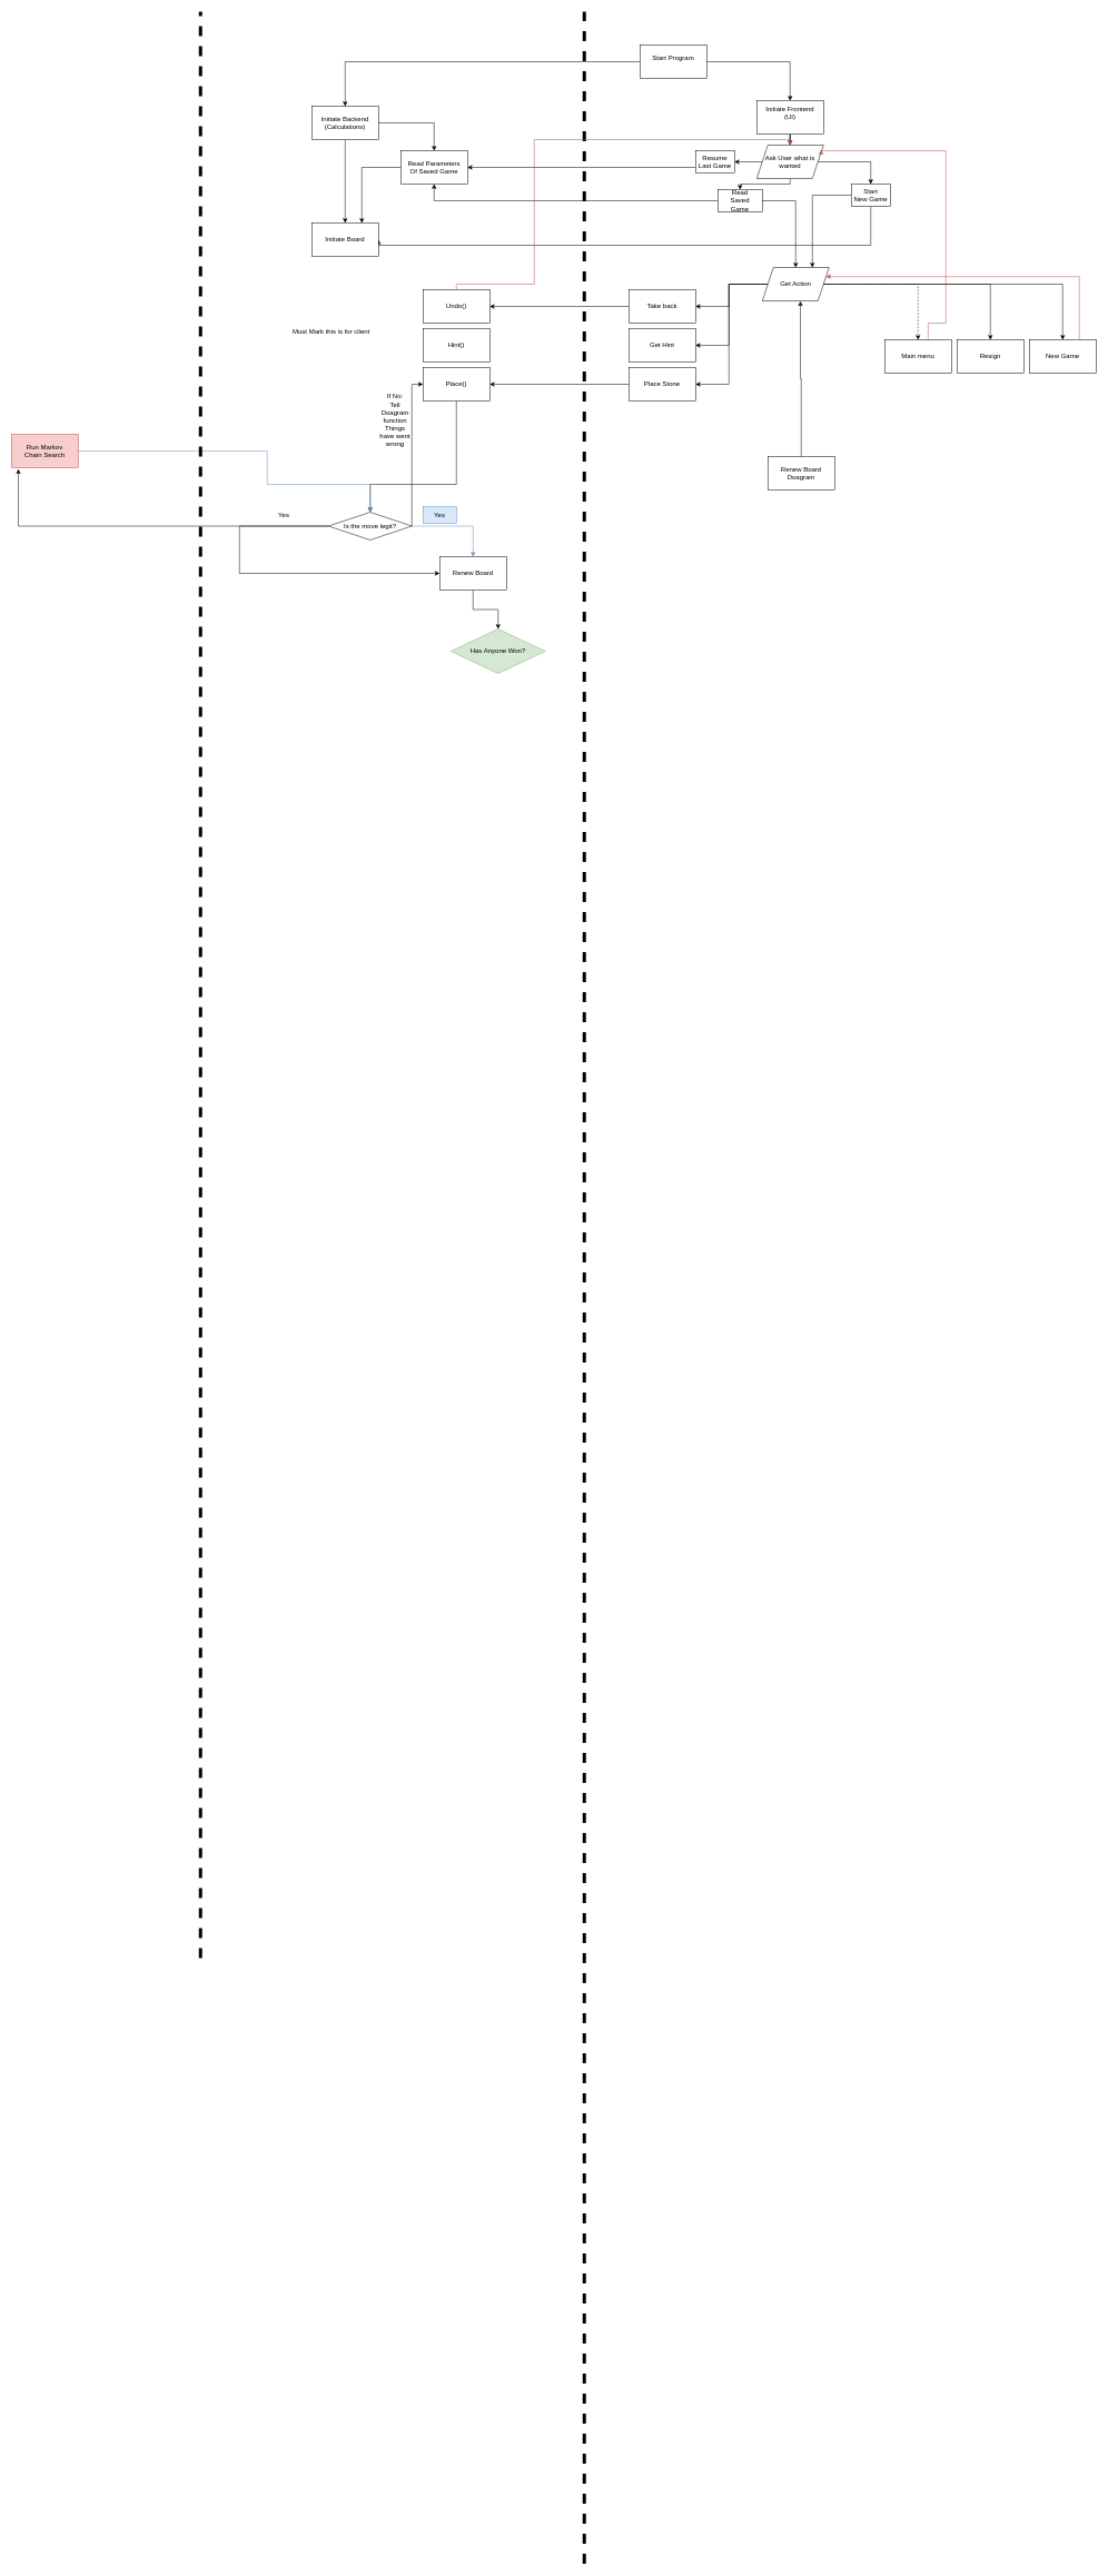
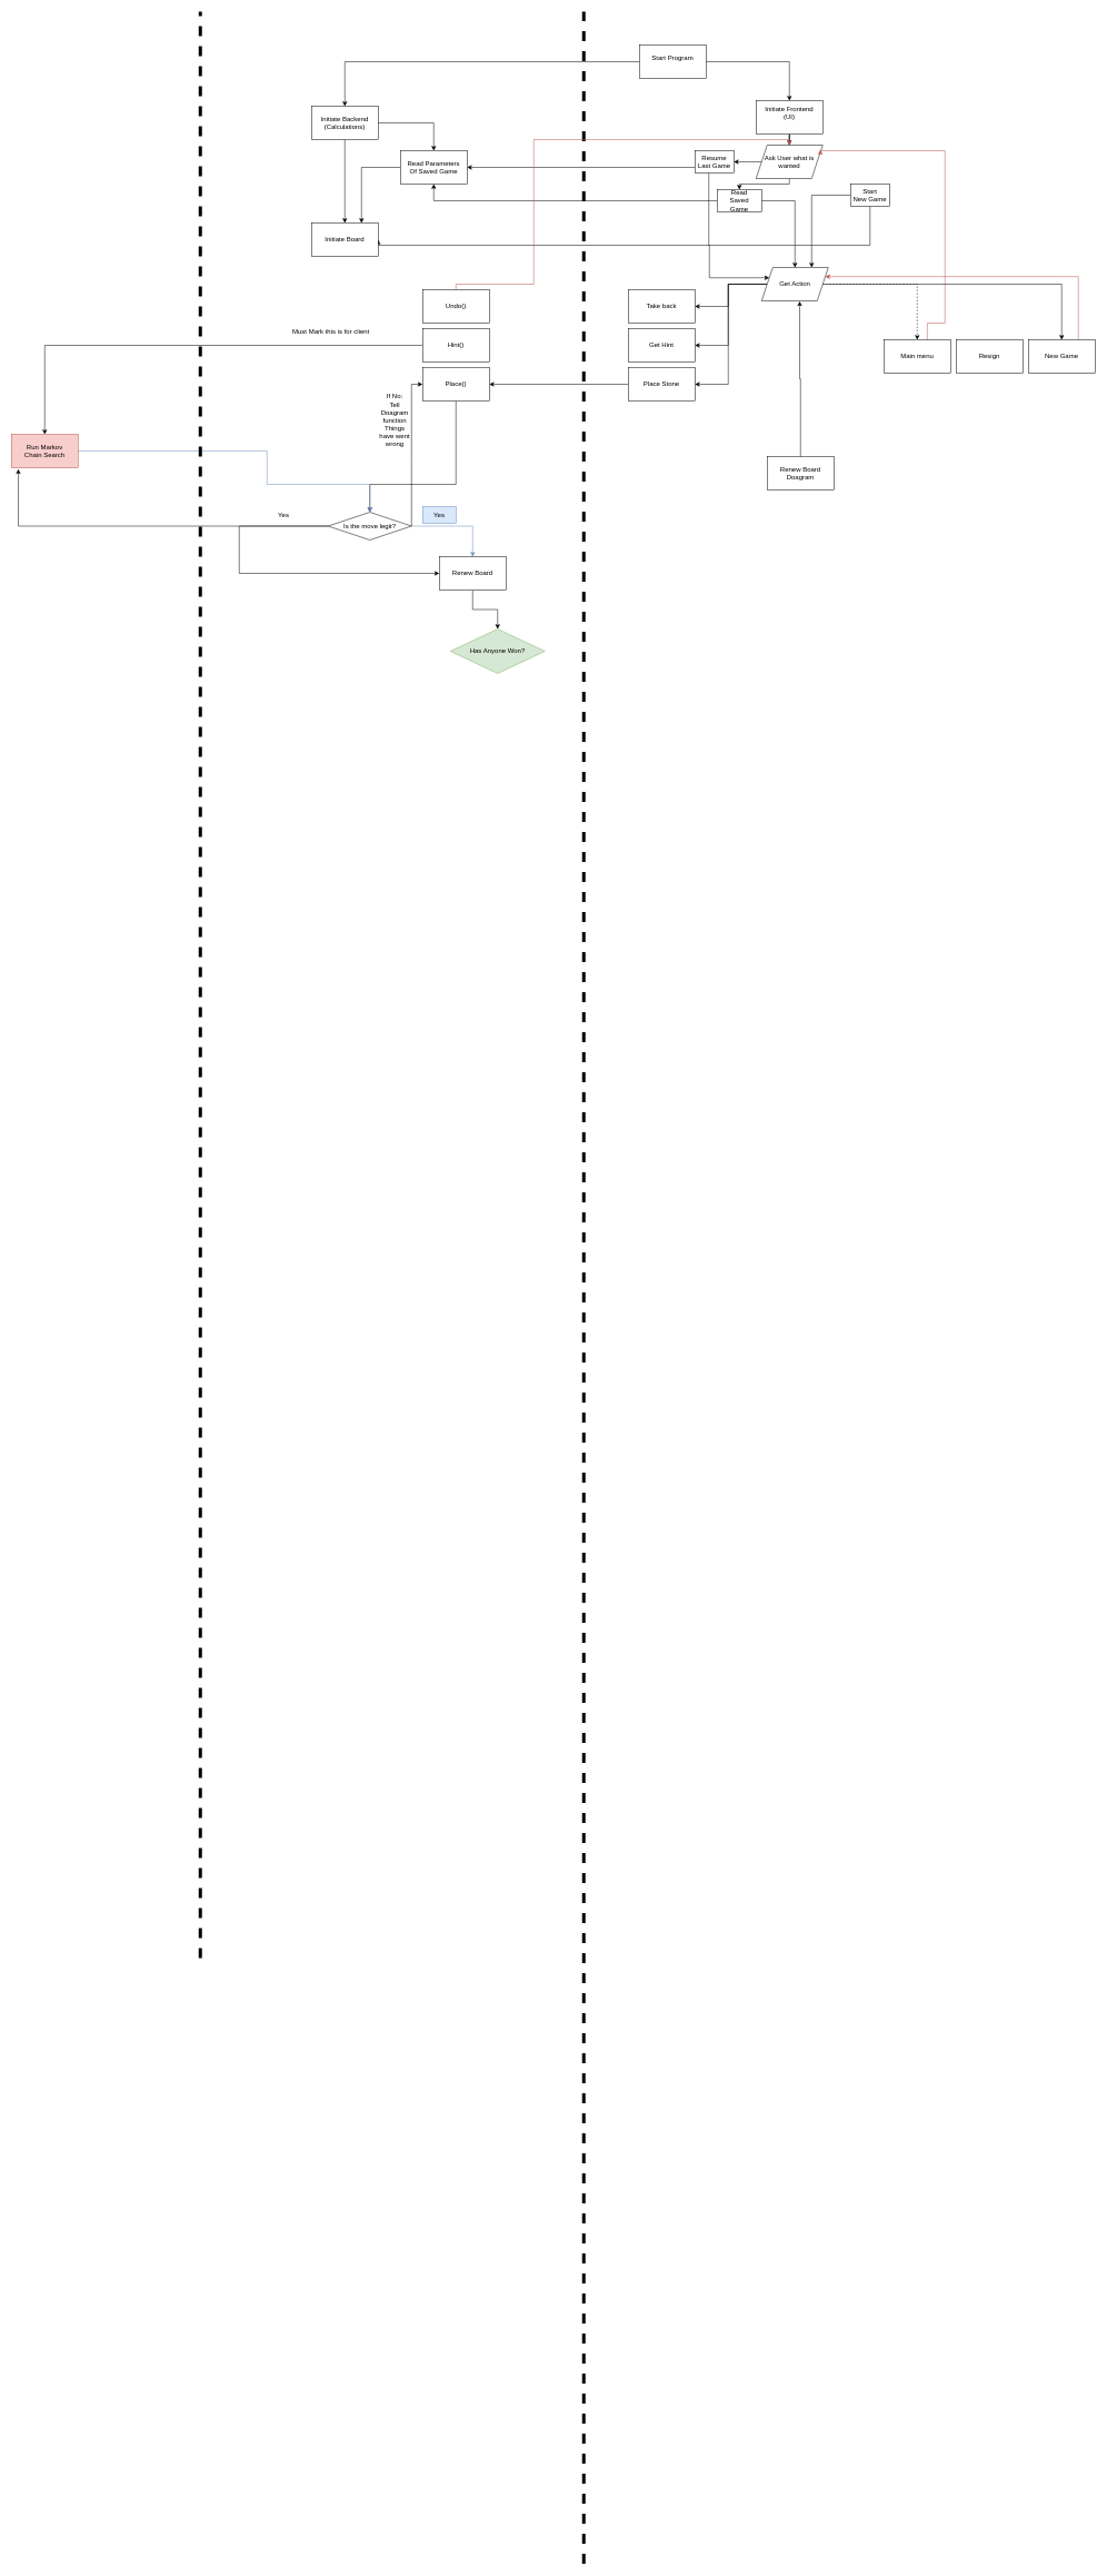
  <mxCell id="0" />
  <mxCell id="1" parent="0" />
  <mxCell id="2" style="edgeStyle=orthogonalEdgeStyle;rounded=0;orthogonalLoop=1;jettySize=auto;html=1;entryX=0.5;entryY=0;entryDx=0;entryDy=0;" edge="1" parent="1" source="4" target="7"><mxGeometry relative="1" as="geometry" /></mxCell>
  <mxCell id="3" style="edgeStyle=orthogonalEdgeStyle;rounded=0;orthogonalLoop=1;jettySize=auto;html=1;entryX=0.5;entryY=0;entryDx=0;entryDy=0;" edge="1" parent="1" source="4" target="9"><mxGeometry relative="1" as="geometry" /></mxCell>
  <mxCell id="4" value="Start Program&lt;div&gt;&lt;br&gt;&lt;/div&gt;" style="rounded=1000;whiteSpace=wrap;html=1;" vertex="1" parent="1"><mxGeometry x="1150" y="80" width="120" height="60" as="geometry" /></mxCell>
  <mxCell id="5" value="" style="edgeStyle=orthogonalEdgeStyle;rounded=0;orthogonalLoop=1;jettySize=auto;html=1;" edge="1" parent="1" source="7" target="23"><mxGeometry relative="1" as="geometry" /></mxCell>
  <mxCell id="6" value="" style="edgeStyle=orthogonalEdgeStyle;rounded=0;orthogonalLoop=1;jettySize=auto;html=1;" edge="1" parent="1" source="7" target="25"><mxGeometry relative="1" as="geometry" /></mxCell>
  <mxCell id="7" value="Initiate Backend&lt;div&gt;(Calculations)&lt;/div&gt;" style="rounded=0;whiteSpace=wrap;html=1;" vertex="1" parent="1"><mxGeometry x="560" y="190" width="120" height="60" as="geometry" /></mxCell>
  <mxCell id="8" value="" style="edgeStyle=orthogonalEdgeStyle;rounded=0;orthogonalLoop=1;jettySize=auto;html=1;" edge="1" parent="1" source="9" target="13"><mxGeometry relative="1" as="geometry" /></mxCell>
  <mxCell id="9" value="Initiate Frontend&lt;div&gt;(UI)&lt;/div&gt;&lt;div&gt;&lt;br&gt;&lt;/div&gt;" style="rounded=0;whiteSpace=wrap;html=1;" vertex="1" parent="1"><mxGeometry x="1360" y="180" width="120" height="60" as="geometry" /></mxCell>
  <mxCell id="10" value="" style="edgeStyle=orthogonalEdgeStyle;rounded=0;orthogonalLoop=1;jettySize=auto;html=1;" edge="1" parent="1" source="13" target="16"><mxGeometry relative="1" as="geometry"><Array as="points"><mxPoint x="1420" y="330" /><mxPoint x="1330" y="330" /></Array></mxGeometry></mxCell>
- <mxCell id="11" value="" style="edgeStyle=orthogonalEdgeStyle;rounded=0;orthogonalLoop=1;jettySize=auto;html=1;" edge="1" parent="1" source="13" target="19"><mxGeometry relative="1" as="geometry" /></mxCell>
  <mxCell id="12" value="" style="edgeStyle=orthogonalEdgeStyle;rounded=0;orthogonalLoop=1;jettySize=auto;html=1;" edge="1" parent="1" source="13" target="22"><mxGeometry relative="1" as="geometry" /></mxCell>
  <mxCell id="13" value="Ask User what is&lt;div&gt;wanted&lt;/div&gt;" style="shape=parallelogram;perimeter=parallelogramPerimeter;whiteSpace=wrap;html=1;fixedSize=1;rounded=0;" vertex="1" parent="1"><mxGeometry x="1360" y="260" width="120" height="60" as="geometry" /></mxCell>
  <mxCell id="14" value="" style="edgeStyle=orthogonalEdgeStyle;rounded=0;orthogonalLoop=1;jettySize=auto;html=1;" edge="1" parent="1" source="16" target="25"><mxGeometry relative="1" as="geometry" /></mxCell>
  <mxCell id="15" style="edgeStyle=orthogonalEdgeStyle;rounded=0;orthogonalLoop=1;jettySize=auto;html=1;entryX=0.5;entryY=0;entryDx=0;entryDy=0;" edge="1" parent="1" source="16" target="31"><mxGeometry relative="1" as="geometry"><mxPoint x="1400" y="530" as="targetPoint" /><Array as="points"><mxPoint x="1430" y="360" /></Array></mxGeometry></mxCell>
  <mxCell id="16" value="Read&lt;div&gt;Saved&lt;/div&gt;&lt;div&gt;Game&lt;/div&gt;" style="whiteSpace=wrap;html=1;rounded=0;" vertex="1" parent="1"><mxGeometry x="1290" y="340" width="80" height="40" as="geometry" /></mxCell>
  <mxCell id="17" style="edgeStyle=orthogonalEdgeStyle;rounded=0;orthogonalLoop=1;jettySize=auto;html=1;entryX=1;entryY=0.5;entryDx=0;entryDy=0;" edge="1" parent="1" source="19" target="23"><mxGeometry relative="1" as="geometry"><Array as="points"><mxPoint x="1565" y="440" /><mxPoint x="680" y="440" /></Array></mxGeometry></mxCell>
  <mxCell id="18" style="edgeStyle=orthogonalEdgeStyle;rounded=0;orthogonalLoop=1;jettySize=auto;html=1;entryX=0.75;entryY=0;entryDx=0;entryDy=0;" edge="1" parent="1" source="19" target="31"><mxGeometry relative="1" as="geometry"><mxPoint x="1440" y="570" as="targetPoint" /></mxGeometry></mxCell>
  <mxCell id="19" value="Start&lt;div&gt;New Game&lt;/div&gt;" style="whiteSpace=wrap;html=1;rounded=0;" vertex="1" parent="1"><mxGeometry x="1530" y="330" width="70" height="40" as="geometry" /></mxCell>
  <mxCell id="20" style="edgeStyle=orthogonalEdgeStyle;rounded=0;orthogonalLoop=1;jettySize=auto;html=1;entryX=1;entryY=0.5;entryDx=0;entryDy=0;" edge="1" parent="1" source="22" target="25"><mxGeometry relative="1" as="geometry"><Array as="points"><mxPoint x="1275" y="280" /></Array></mxGeometry></mxCell>
+ <mxCell id="21" style="edgeStyle=orthogonalEdgeStyle;rounded=0;orthogonalLoop=1;jettySize=auto;html=1;entryX=0;entryY=0.25;entryDx=0;entryDy=0;" edge="1" parent="1" source="22" target="31"><mxGeometry relative="1" as="geometry"><mxPoint x="1400" y="560" as="targetPoint" /><Array as="points"><mxPoint x="1275" y="440" /><mxPoint x="1276" y="618" /></Array></mxGeometry></mxCell>
  <mxCell id="22" value="Resume&lt;div&gt;Last Game&lt;/div&gt;" style="whiteSpace=wrap;html=1;rounded=0;" vertex="1" parent="1"><mxGeometry x="1250" y="270" width="70" height="40" as="geometry" /></mxCell>
  <mxCell id="23" value="Initiate Board" style="whiteSpace=wrap;html=1;rounded=0;" vertex="1" parent="1"><mxGeometry x="560" y="400" width="120" height="60" as="geometry" /></mxCell>
  <mxCell id="24" style="edgeStyle=orthogonalEdgeStyle;rounded=0;orthogonalLoop=1;jettySize=auto;html=1;" edge="1" parent="1" source="25" target="23"><mxGeometry relative="1" as="geometry"><Array as="points"><mxPoint x="650" y="300" /></Array></mxGeometry></mxCell>
  <mxCell id="25" value="Read Parameters&lt;div&gt;Of Saved Game&lt;/div&gt;" style="whiteSpace=wrap;html=1;rounded=0;" vertex="1" parent="1"><mxGeometry x="720" y="270" width="120" height="60" as="geometry" /></mxCell>
- <mxCell id="26" style="edgeStyle=orthogonalEdgeStyle;rounded=0;orthogonalLoop=1;jettySize=auto;html=1;entryX=0.5;entryY=0;entryDx=0;entryDy=0;" edge="1" parent="1" source="31" target="35"><mxGeometry relative="1" as="geometry" /></mxCell>
  <mxCell id="27" style="edgeStyle=orthogonalEdgeStyle;rounded=0;orthogonalLoop=1;jettySize=auto;html=1;entryX=0.5;entryY=0;entryDx=0;entryDy=0;dashed=1;" edge="1" parent="1" source="31" target="37"><mxGeometry relative="1" as="geometry" /></mxCell>
  <mxCell id="28" style="edgeStyle=orthogonalEdgeStyle;rounded=0;orthogonalLoop=1;jettySize=auto;html=1;entryX=1;entryY=0.5;entryDx=0;entryDy=0;" edge="1" parent="1" source="31" target="43"><mxGeometry relative="1" as="geometry" /></mxCell>
  <mxCell id="29" style="edgeStyle=orthogonalEdgeStyle;rounded=0;orthogonalLoop=1;jettySize=auto;html=1;entryX=1;entryY=0.5;entryDx=0;entryDy=0;" edge="1" parent="1" source="31" target="34"><mxGeometry relative="1" as="geometry" /></mxCell>
  <mxCell id="30" style="edgeStyle=orthogonalEdgeStyle;rounded=0;orthogonalLoop=1;jettySize=auto;html=1;entryX=1;entryY=0.5;entryDx=0;entryDy=0;" edge="1" parent="1" source="31" target="33"><mxGeometry relative="1" as="geometry" /></mxCell>
  <mxCell id="31" value="Get Action" style="shape=parallelogram;perimeter=parallelogramPerimeter;whiteSpace=wrap;html=1;fixedSize=1;" vertex="1" parent="1"><mxGeometry x="1370" y="480" width="120" height="60" as="geometry" /></mxCell>
  <mxCell id="32" style="edgeStyle=orthogonalEdgeStyle;rounded=0;orthogonalLoop=1;jettySize=auto;html=1;entryX=1;entryY=0.5;entryDx=0;entryDy=0;" edge="1" parent="1" source="33" target="50"><mxGeometry relative="1" as="geometry"><Array as="points" /></mxGeometry></mxCell>
  <mxCell id="33" value="Place Stone" style="rounded=0;whiteSpace=wrap;html=1;" vertex="1" parent="1"><mxGeometry x="1130" y="660" width="120" height="60" as="geometry" /></mxCell>
  <mxCell id="34" value="Get Hint" style="rounded=0;whiteSpace=wrap;html=1;" vertex="1" parent="1"><mxGeometry x="1130" y="590" width="120" height="60" as="geometry" /></mxCell>
  <mxCell id="35" value="Resign" style="rounded=0;whiteSpace=wrap;html=1;" vertex="1" parent="1"><mxGeometry x="1720" y="610" width="120" height="60" as="geometry" /></mxCell>
  <mxCell id="36" style="edgeStyle=orthogonalEdgeStyle;rounded=0;orthogonalLoop=1;jettySize=auto;html=1;entryX=0.963;entryY=0.144;entryDx=0;entryDy=0;fillColor=#f8cecc;strokeColor=#b85450;entryPerimeter=0;exitX=0.652;exitY=0.016;exitDx=0;exitDy=0;exitPerimeter=0;" edge="1" parent="1" source="37" target="13"><mxGeometry relative="1" as="geometry"><mxPoint x="1480" y="270" as="targetPoint" /><mxPoint x="1670" y="590" as="sourcePoint" /><Array as="points"><mxPoint x="1668" y="580" /><mxPoint x="1700" y="580" /><mxPoint x="1700" y="270" /><mxPoint x="1476" y="270" /></Array></mxGeometry></mxCell>
  <mxCell id="37" value="Main menu" style="rounded=0;whiteSpace=wrap;html=1;" vertex="1" parent="1"><mxGeometry x="1590" y="610" width="120" height="60" as="geometry" /></mxCell>
  <mxCell id="38" style="edgeStyle=orthogonalEdgeStyle;rounded=0;orthogonalLoop=1;jettySize=auto;html=1;exitX=0.5;exitY=0;exitDx=0;exitDy=0;" edge="1" parent="1" source="40"><mxGeometry relative="1" as="geometry"><mxPoint x="1909.647" y="610.118" as="targetPoint" /></mxGeometry></mxCell>
  <mxCell id="39" style="edgeStyle=orthogonalEdgeStyle;rounded=0;orthogonalLoop=1;jettySize=auto;html=1;entryX=1;entryY=0.25;entryDx=0;entryDy=0;fillColor=#f8cecc;strokeColor=#b85450;" edge="1" parent="1" source="40" target="31"><mxGeometry relative="1" as="geometry"><mxPoint x="2010" y="470" as="targetPoint" /><Array as="points"><mxPoint x="1940" y="496" /></Array></mxGeometry></mxCell>
  <mxCell id="40" value="New Game" style="rounded=0;whiteSpace=wrap;html=1;" vertex="1" parent="1"><mxGeometry x="1850" y="610" width="120" height="60" as="geometry" /></mxCell>
  <mxCell id="41" style="edgeStyle=orthogonalEdgeStyle;rounded=0;orthogonalLoop=1;jettySize=auto;html=1;entryX=0.5;entryY=0;entryDx=0;entryDy=0;" edge="1" parent="1" source="31" target="40"><mxGeometry relative="1" as="geometry"><mxPoint x="1900" y="460" as="targetPoint" /></mxGeometry></mxCell>
- <mxCell id="42" style="edgeStyle=orthogonalEdgeStyle;rounded=0;orthogonalLoop=1;jettySize=auto;html=1;entryX=1;entryY=0.5;entryDx=0;entryDy=0;" edge="1" parent="1" source="43" target="48"><mxGeometry relative="1" as="geometry" /></mxCell>
  <mxCell id="43" value="Take back" style="rounded=0;whiteSpace=wrap;html=1;" vertex="1" parent="1"><mxGeometry x="1130" y="520" width="120" height="60" as="geometry" /></mxCell>
+ <mxCell id="44" style="edgeStyle=orthogonalEdgeStyle;rounded=0;orthogonalLoop=1;jettySize=auto;html=1;entryX=0.5;entryY=0;entryDx=0;entryDy=0;" edge="1" parent="1" source="45" target="54"><mxGeometry relative="1" as="geometry" /></mxCell>
  <mxCell id="45" value="Hint()" style="rounded=0;whiteSpace=wrap;html=1;" vertex="1" parent="1"><mxGeometry x="760" y="590" width="120" height="60" as="geometry" /></mxCell>
  <mxCell id="46" value="" style="endArrow=none;dashed=1;html=1;rounded=0;jumpSize=12;strokeWidth=6;" edge="1" parent="1"><mxGeometry width="50" height="50" relative="1" as="geometry"><mxPoint x="1050" y="4609" as="sourcePoint" /><mxPoint x="1050" y="20" as="targetPoint" /></mxGeometry></mxCell>
  <mxCell id="47" style="edgeStyle=orthogonalEdgeStyle;rounded=0;orthogonalLoop=1;jettySize=auto;html=1;entryX=0.5;entryY=0;entryDx=0;entryDy=0;fillColor=#f8cecc;strokeColor=#b85450;" edge="1" parent="1" source="48" target="13"><mxGeometry relative="1" as="geometry"><mxPoint x="1020" y="250" as="targetPoint" /><Array as="points"><mxPoint x="820" y="510" /><mxPoint x="960" y="510" /><mxPoint x="960" y="250" /><mxPoint x="1420" y="250" /></Array></mxGeometry></mxCell>
  <mxCell id="48" value="Undo()" style="rounded=0;whiteSpace=wrap;html=1;" vertex="1" parent="1"><mxGeometry x="760" y="520" width="120" height="60" as="geometry" /></mxCell>
  <mxCell id="49" style="edgeStyle=orthogonalEdgeStyle;rounded=0;orthogonalLoop=1;jettySize=auto;html=1;entryX=0.5;entryY=0;entryDx=0;entryDy=0;" edge="1" parent="1" source="50" target="60"><mxGeometry relative="1" as="geometry"><Array as="points"><mxPoint x="820" y="870" /><mxPoint x="665" y="870" /></Array></mxGeometry></mxCell>
  <mxCell id="50" value="Place()" style="rounded=0;whiteSpace=wrap;html=1;" vertex="1" parent="1"><mxGeometry x="760" y="660" width="120" height="60" as="geometry" /></mxCell>
  <mxCell id="51" value="" style="edgeStyle=orthogonalEdgeStyle;rounded=0;orthogonalLoop=1;jettySize=auto;html=1;" edge="1" parent="1" source="52" target="67"><mxGeometry relative="1" as="geometry" /></mxCell>
  <mxCell id="52" value="Renew Board" style="whiteSpace=wrap;html=1;rounded=0;" vertex="1" parent="1"><mxGeometry x="790" y="1000" width="120" height="60" as="geometry" /></mxCell>
  <mxCell id="53" style="edgeStyle=orthogonalEdgeStyle;rounded=0;orthogonalLoop=1;jettySize=auto;html=1;entryX=0.5;entryY=0;entryDx=0;entryDy=0;fillColor=#dae8fc;strokeColor=#6c8ebf;" edge="1" parent="1" source="54" target="60"><mxGeometry relative="1" as="geometry"><Array as="points"><mxPoint x="480" y="870" /><mxPoint x="665" y="870" /></Array></mxGeometry></mxCell>
  <mxCell id="54" value="Run Markov&lt;div&gt;Chain Search&lt;/div&gt;" style="whiteSpace=wrap;html=1;rounded=0;fillColor=#f8cecc;strokeColor=#b85450;" vertex="1" parent="1"><mxGeometry x="20" y="780" width="120" height="60" as="geometry" /></mxCell>
  <mxCell id="55" value="Must Mark this is for client" style="text;strokeColor=none;fillColor=none;align=left;verticalAlign=middle;spacingLeft=4;spacingRight=4;overflow=hidden;points=[[0,0.5],[1,0.5]];portConstraint=eastwest;rotatable=0;whiteSpace=wrap;html=1;" vertex="1" parent="1"><mxGeometry x="520" y="580" width="160" height="30" as="geometry" /></mxCell>
  <mxCell id="56" value="Renew Board&lt;div&gt;Doagram&lt;/div&gt;" style="whiteSpace=wrap;html=1;rounded=0;" vertex="1" parent="1"><mxGeometry x="1380" y="820" width="120" height="60" as="geometry" /></mxCell>
  <mxCell id="57" style="edgeStyle=orthogonalEdgeStyle;rounded=0;orthogonalLoop=1;jettySize=auto;html=1;entryX=0.571;entryY=1.011;entryDx=0;entryDy=0;entryPerimeter=0;" edge="1" parent="1" source="56" target="31"><mxGeometry relative="1" as="geometry" /></mxCell>
  <mxCell id="58" style="edgeStyle=orthogonalEdgeStyle;rounded=0;orthogonalLoop=1;jettySize=auto;html=1;entryX=0.5;entryY=0;entryDx=0;entryDy=0;fillColor=#dae8fc;strokeColor=#6c8ebf;" edge="1" parent="1" source="60" target="52"><mxGeometry relative="1" as="geometry" /></mxCell>
  <mxCell id="59" style="edgeStyle=orthogonalEdgeStyle;rounded=0;orthogonalLoop=1;jettySize=auto;html=1;entryX=0;entryY=0.5;entryDx=0;entryDy=0;" edge="1" parent="1" source="60" target="50"><mxGeometry relative="1" as="geometry"><mxPoint x="665" y="690" as="targetPoint" /><Array as="points"><mxPoint x="740" y="820" /><mxPoint x="740" y="690" /></Array></mxGeometry></mxCell>
  <mxCell id="60" value="Is the move legit?" style="rhombus;whiteSpace=wrap;html=1;rounded=0;" vertex="1" parent="1"><mxGeometry x="590" y="920" width="150" height="50" as="geometry" /></mxCell>
  <mxCell id="61" style="edgeStyle=orthogonalEdgeStyle;rounded=0;orthogonalLoop=1;jettySize=auto;html=1;entryX=0.104;entryY=1.043;entryDx=0;entryDy=0;entryPerimeter=0;" edge="1" parent="1" source="60" target="54"><mxGeometry relative="1" as="geometry"><Array as="points"><mxPoint x="33" y="945" /></Array></mxGeometry></mxCell>
  <mxCell id="62" value="" style="endArrow=classic;html=1;rounded=0;entryX=0;entryY=0.5;entryDx=0;entryDy=0;exitX=0;exitY=0.5;exitDx=0;exitDy=0;" edge="1" parent="1" source="60" target="52"><mxGeometry width="50" height="50" relative="1" as="geometry"><mxPoint x="430" y="940" as="sourcePoint" /><mxPoint x="740" y="910" as="targetPoint" /><Array as="points"><mxPoint x="430" y="945" /><mxPoint x="430" y="1030" /></Array></mxGeometry></mxCell>
  <mxCell id="63" value="Yes" style="text;html=1;align=center;verticalAlign=middle;whiteSpace=wrap;rounded=0;" vertex="1" parent="1"><mxGeometry x="480" y="910" width="60" height="30" as="geometry" /></mxCell>
  <mxCell id="64" value="Yes" style="text;html=1;align=center;verticalAlign=middle;whiteSpace=wrap;rounded=0;fillColor=#dae8fc;strokeColor=#6c8ebf;" vertex="1" parent="1"><mxGeometry x="760" y="910" width="60" height="30" as="geometry" /></mxCell>
  <mxCell id="65" value="If No:&lt;div&gt;Tell Doagram function Things have went wrong&lt;/div&gt;" style="text;html=1;align=center;verticalAlign=middle;whiteSpace=wrap;rounded=0;" vertex="1" parent="1"><mxGeometry x="680" y="700" width="60" height="110" as="geometry" /></mxCell>
  <mxCell id="66" value="" style="endArrow=none;dashed=1;html=1;rounded=0;strokeWidth=6;" edge="1" parent="1"><mxGeometry width="50" height="50" relative="1" as="geometry"><mxPoint x="360" y="3520" as="sourcePoint" /><mxPoint x="360" y="20" as="targetPoint" /></mxGeometry></mxCell>
  <mxCell id="67" value="Has Anyone Won?" style="rhombus;whiteSpace=wrap;html=1;rounded=0;fillColor=#d5e8d4;strokeColor=#82b366;" vertex="1" parent="1"><mxGeometry x="810" y="1130" width="170" height="80" as="geometry" /></mxCell>
